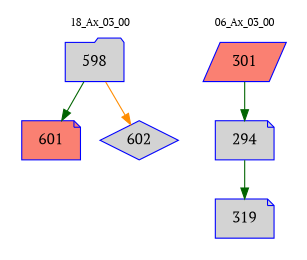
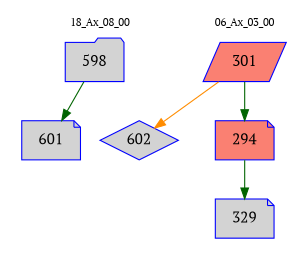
  digraph {
    fontname="PT Serif"
    node [color=blue fillcolor=lightgrey fontname="PT Serif" shape=note style=filled]
    edge [color=darkgreen fontname="PT Serif"]
    n1 [label=598 shape=folder]
    n2 [label=602 shape=diamond]
-   n3 [fillcolor=salmon label=601]
+   n3 [label=601]
    n4 [fillcolor=salmon label=301 shape=parallelogram]
-   n5 [label=319]
-   n6 [label=294]
+   n5 [label=329]
+   n6 [fillcolor=salmon label=294]
    subgraph cluster_1 {
      color=white
      fontsize=10
-     label="18_Ax_03_00"
+     label="18_Ax_08_00"
      n1
      n2
      n3
    }
    subgraph cluster_2 {
      color=white
      fontsize=10
      label="06_Ax_03_00"
      n4
      n5
      n6
    }
-   n1 -> n2 [color=darkorange]
+   n4 -> n2 [color=darkorange]
    n1 -> n3
    n4 -> n6
    n6 -> n5
  }
